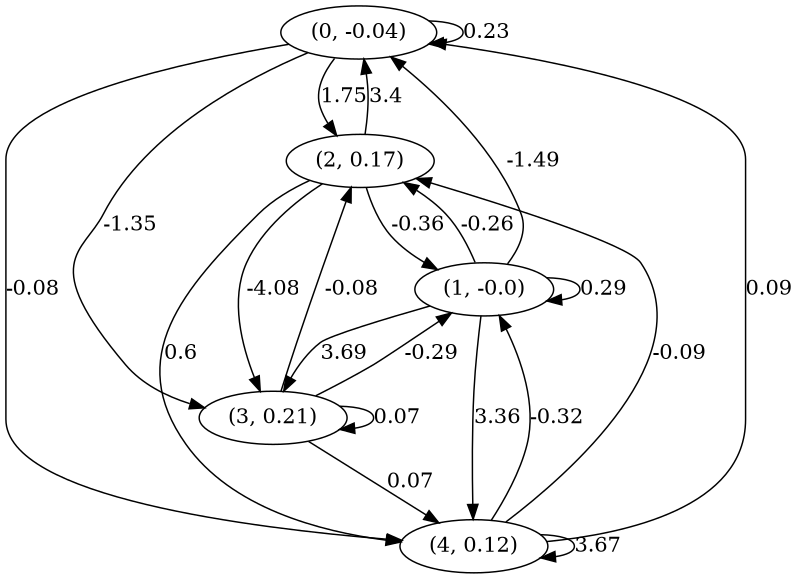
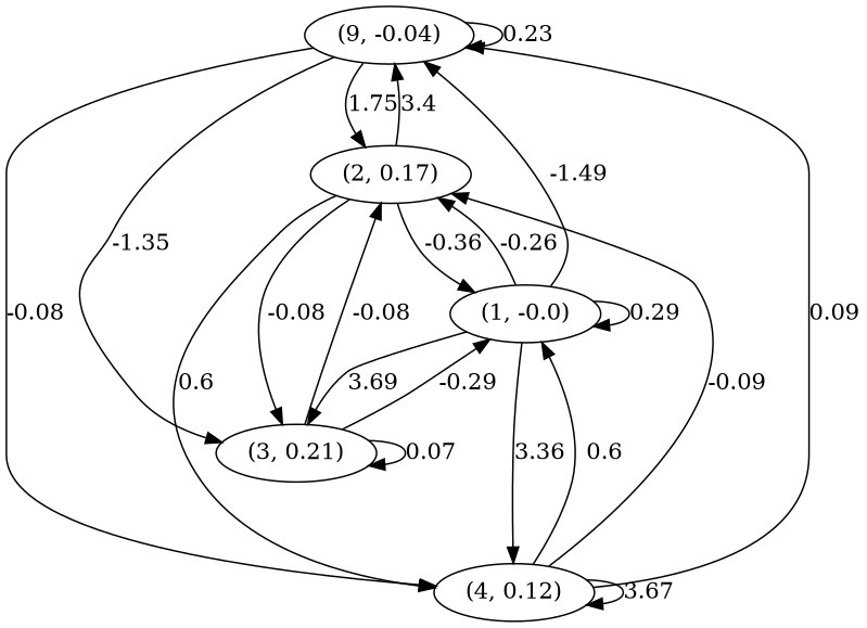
  digraph {
-   n1 [label="(0, -0.04)"]
+   n1 [label="(9, -0.04)"]
    n2 [label="(2, 0.17)"]
    n3 [label="(3, 0.21)"]
    n4 [label="(4, 0.12)"]
    n5 [label="(1, -0.0)"]
    n1 -> n1 [label=0.23]
    n1 -> n2 [label=1.75]
    n1 -> n3 [label=-1.35]
    n1 -> n4 [label=-0.08]
    n2 -> n1 [label=3.4]
-   n2 -> n3 [label=-4.08]
+   n2 -> n3 [label=-0.08]
    n2 -> n4 [label=0.6]
    n2 -> n5 [label=-0.36]
    n3 -> n2 [label=-0.08]
    n3 -> n3 [label=0.07]
-   n3 -> n4 [label=0.07]
    n3 -> n5 [label=-0.29]
    n4 -> n1 [label=0.09]
    n4 -> n2 [label=-0.09]
    n4 -> n4 [label=3.67]
-   n4 -> n5 [label=-0.32]
+   n4 -> n5 [label=0.6]
    n5 -> n1 [label=-1.49]
    n5 -> n2 [label=-0.26]
    n5 -> n3 [label=3.69]
    n5 -> n4 [label=3.36]
    n5 -> n5 [label=0.29]
  }
